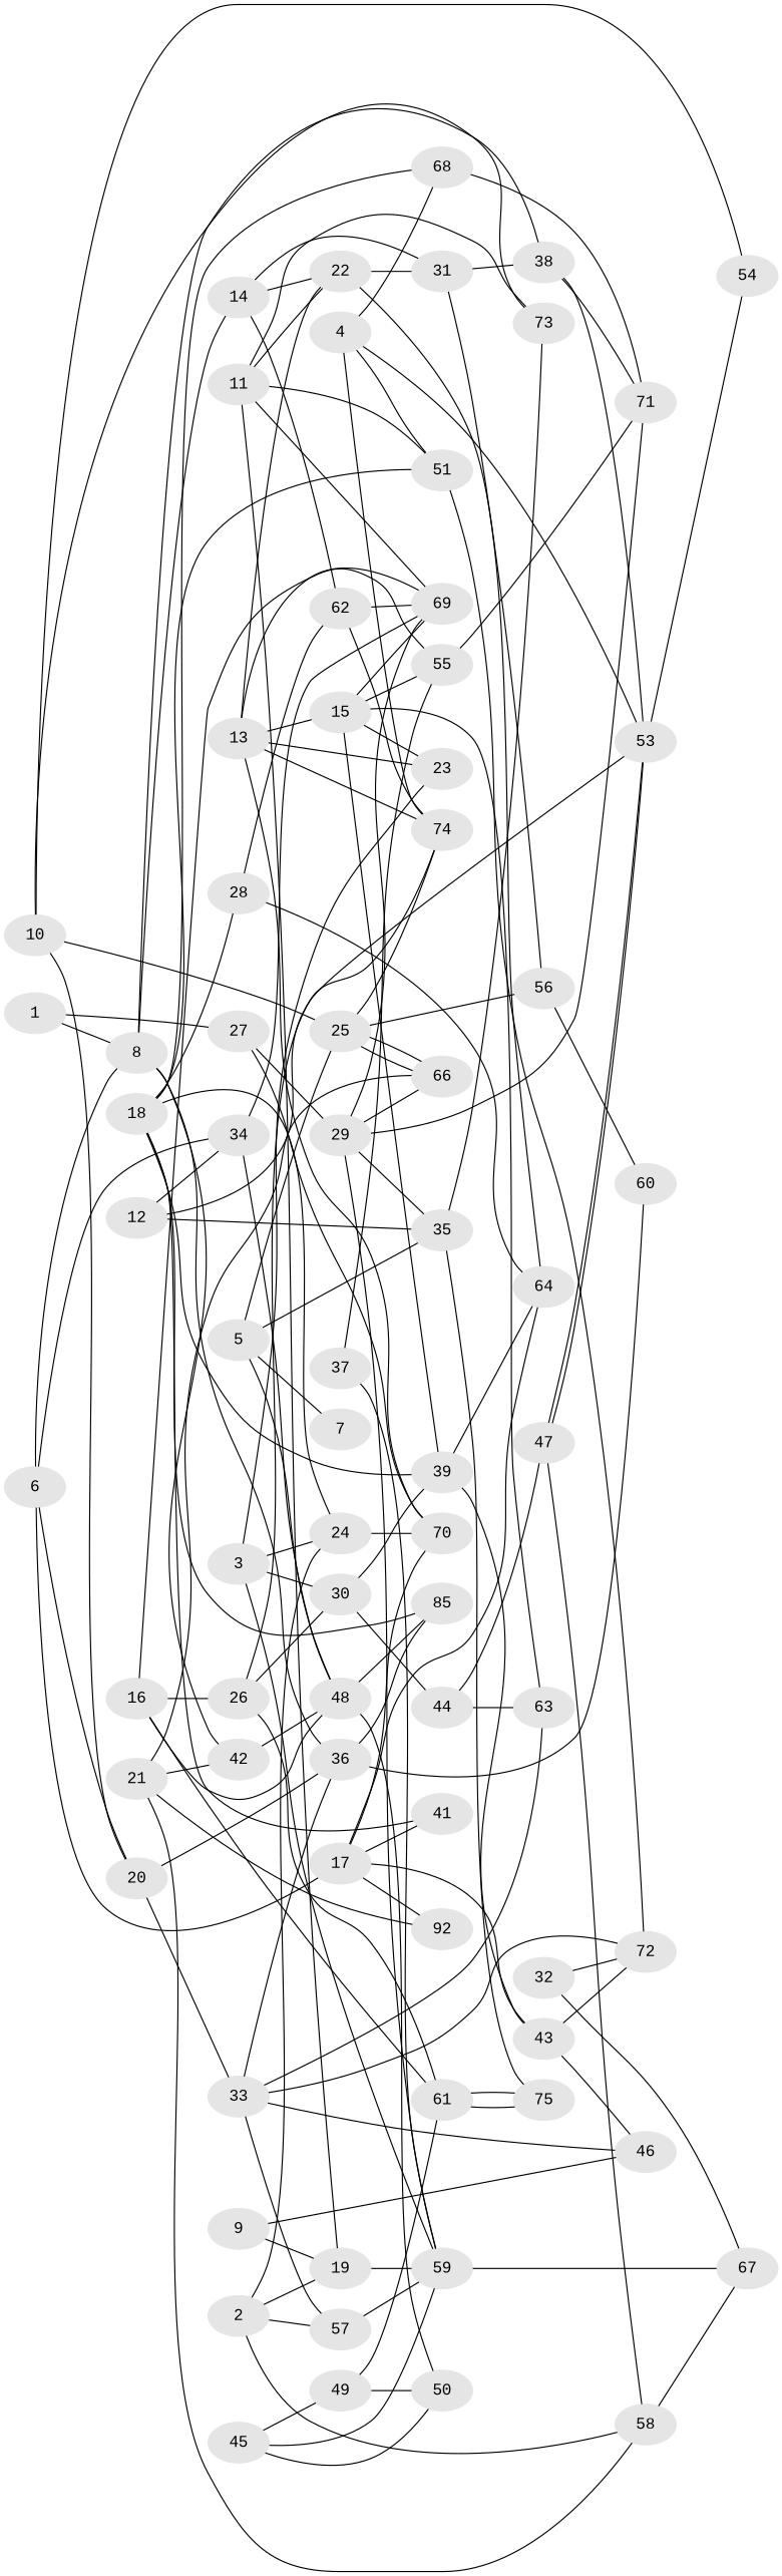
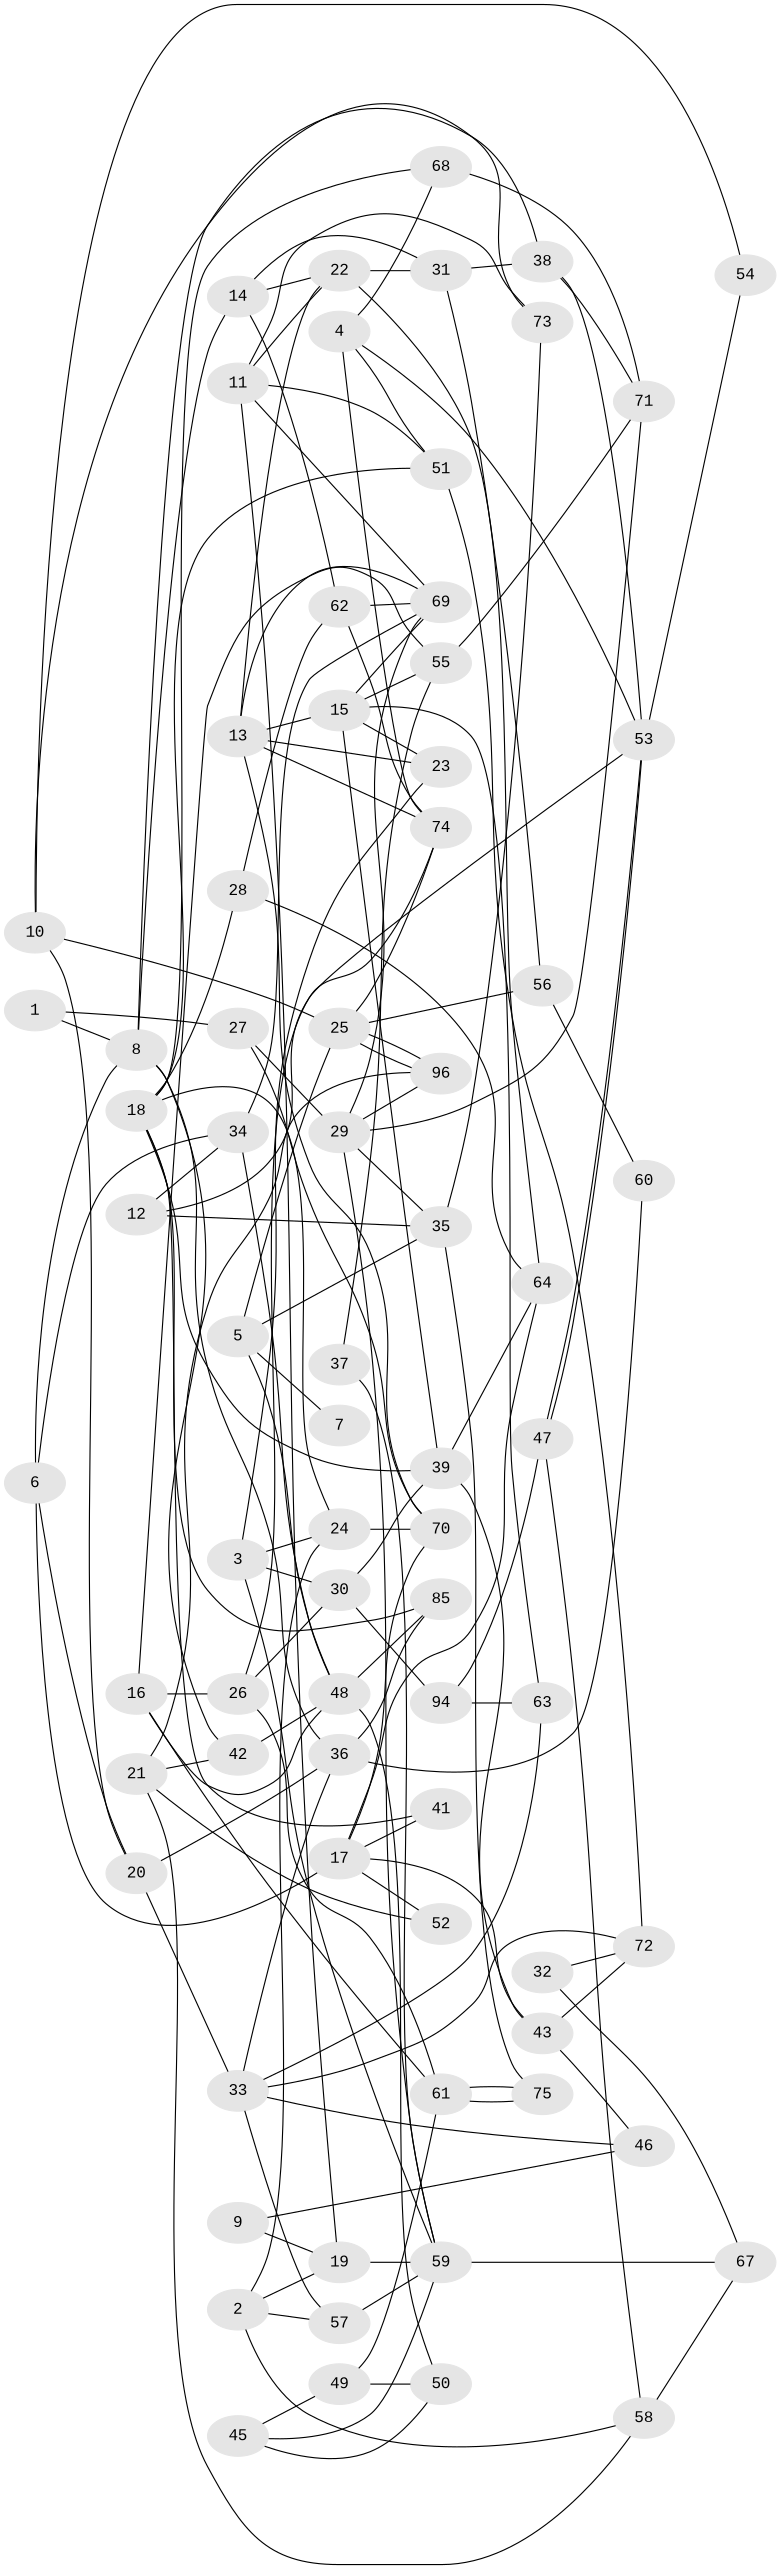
  graph {
    fontname="Liberation Mono"
    rankdir=LR
    node [color=gray90 fontname="Liberation Mono" style=filled]
    edge [fontname="Liberation Mono"]
    1
    8
    27
    14
    36
    38
    42
    70
    29
    2
    19
    24
    57
    58
    59
    67
    3
    23
    30
    39
-   44
+   44 [label=94]
    4
    51
    53
    68
    74
    72
    54
    71
    5
    7
    25
    35
    48
-   66
+   66 [label=96]
    56
    73
    75
    n39 [label=85]
    50
    6
    17
    20
    34
    41
    43
-   52 [label=92]
+   52
    64
    33
    69
    22
    31
    62
    60
    9
    46
    10
    11
    12
    13
    15
    55
    63
    16
    26
    61
    18
    28
    21
    47
    32
    37
    45
    49
    1 -- 8
    1 -- 27
    8 -- 14
    8 -- 36
    8 -- 38
    8 -- 42
    27 -- 70
    27 -- 29
    14 -- 22
    14 -- 31
    14 -- 62
    36 -- n39
    36 -- 60
    38 -- 53
    38 -- 71
    42 -- 48
    29 -- 59
    29 -- 71
    29 -- 35
    29 -- 66
    29 -- 69
    2 -- 19
    2 -- 24
    2 -- 57
    2 -- 58
    19 -- 59
    24 -- 70
    57 -- 59
    58 -- 67
    59 -- 67
    3 -- 24
    3 -- 59
    3 -- 23
    3 -- 30
    30 -- 39
    30 -- 44
    39 -- 43
    39 -- 64
    44 -- 63
    44 -- 47
    4 -- 51
    4 -- 53
    4 -- 68
    4 -- 74
    51 -- 72
    53 -- 54
    68 -- 71
    5 -- 7
    5 -- 25
    5 -- 35
    5 -- 48
    25 -- 74
    25 -- 66
    25 -- 66
    25 -- 56
    35 -- 73
    35 -- 75
    48 -- n39
    48 -- 50
    56 -- 60
    6 -- 8
    6 -- 17
    6 -- 20
    6 -- 34
    17 -- 70
    17 -- 41
    17 -- 43
    17 -- 52
    17 -- 64
    20 -- 36
    20 -- 33
    34 -- 48
    34 -- 69
    43 -- 72
    43 -- 46
    33 -- 36
    33 -- 57
    33 -- 72
    33 -- 46
    33 -- 63
    22 -- 64
    22 -- 31
    31 -- 38
    31 -- 56
    62 -- 74
    62 -- 69
    9 -- 19
    9 -- 46
    10 -- 54
    10 -- 25
    10 -- 73
    10 -- 20
    11 -- 19
    11 -- 51
    11 -- 73
    11 -- 69
    11 -- 22
    12 -- 53
    12 -- 35
    12 -- 34
    13 -- 70
    13 -- 23
    13 -- 74
    13 -- 69
    13 -- 22
    13 -- 15
    15 -- 23
    15 -- 39
    15 -- 69
    15 -- 55
    15 -- 63
    55 -- 71
    16 -- 48
    16 -- 55
    16 -- 26
    16 -- 61
    26 -- 30
    26 -- 74
    26 -- 61
    61 -- 75
    61 -- 75
    18 -- 24
    18 -- 39
    18 -- 51
    18 -- 68
    18 -- n39
    18 -- 41
    18 -- 28
    28 -- 64
    28 -- 62
    21 -- 42
    21 -- 58
    21 -- 66
    21 -- 52
    47 -- 58
    47 -- 53
    47 -- 53
    32 -- 67
    32 -- 72
    37 -- 59
    37 -- 55
    45 -- 59
    45 -- 50
    45 -- 49
    49 -- 50
    49 -- 61
  }
